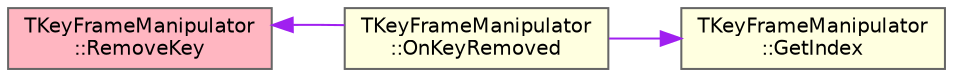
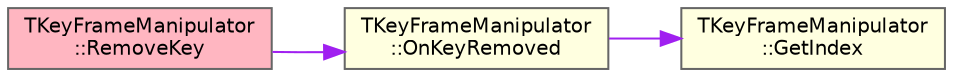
  digraph {
    rankdir=LR
    node [color=grey40 fillcolor=lightyellow fontname=Helvetica fontsize=10 shape=box style=filled]
    edge [color=purple fontname=Helvetica fontsize=10 labelfontname=Helvetica labelfontsize=10 style=solid]
    n1 [color=gray40 fillcolor=lightpink fontcolor=black height=0.2 label="TKeyFrameManipulator\l::RemoveKey" width=0.4]
    n2 [height=0.2 label="TKeyFrameManipulator\l::OnKeyRemoved" width=0.4]
    n3 [height=0.2 label="TKeyFrameManipulator\l::GetIndex" width=0.4]
-   n2 -> n1
+   n1 -> n2
    n2 -> n3
  }
